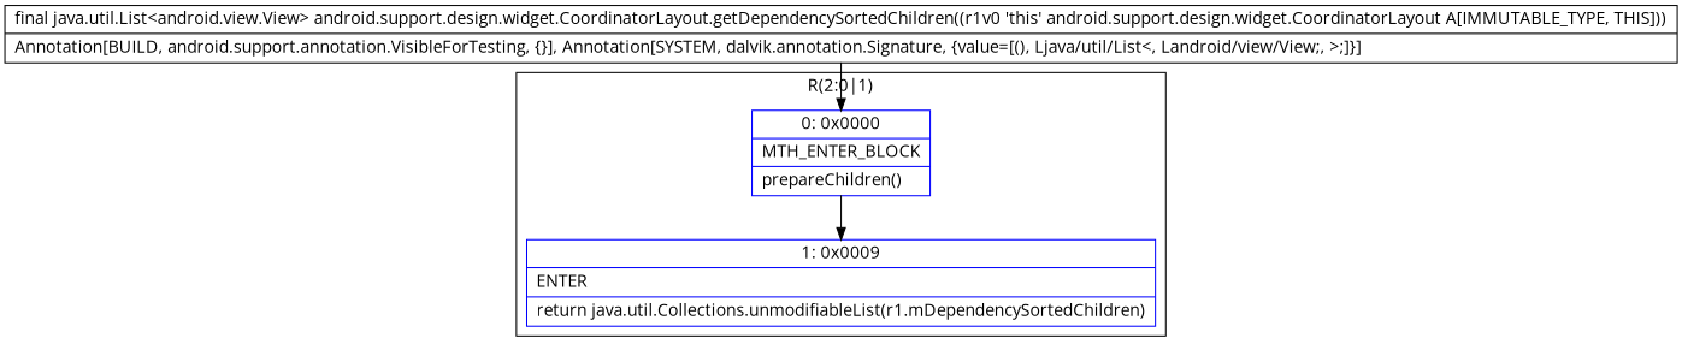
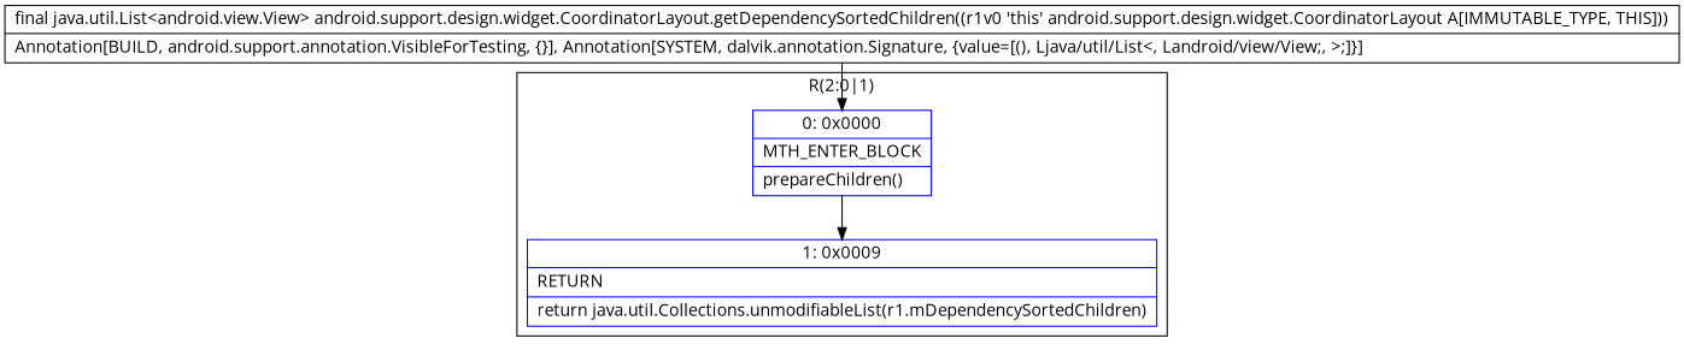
  digraph {
    fontname="Open Sans"
    node [color=blue shape=record fontname="Open Sans"]
    edge [fontname="Open Sans"]
    n1 [label="{0\:\ 0x0000|MTH_ENTER_BLOCK\l|prepareChildren()\l}"]
-   n2 [label="{1\:\ 0x0009|ENTER\l|return java.util.Collections.unmodifiableList(r1.mDependencySortedChildren)\l}"]
+   n2 [label="{1\:\ 0x0009|RETURN\l|return java.util.Collections.unmodifiableList(r1.mDependencySortedChildren)\l}"]
    n3 [label="{final java.util.List\<android.view.View\> android.support.design.widget.CoordinatorLayout.getDependencySortedChildren((r1v0 'this' android.support.design.widget.CoordinatorLayout A[IMMUTABLE_TYPE, THIS]))  | Annotation[BUILD, android.support.annotation.VisibleForTesting, \{\}], Annotation[SYSTEM, dalvik.annotation.Signature, \{value=[(), Ljava\/util\/List\<, Landroid\/view\/View;, \>;]\}]\l}" color=""]
    subgraph cluster_1 {
      label="R(2:0|1)"
      n1
      n2
    }
    n1 -> n2
    n3 -> n1
  }
